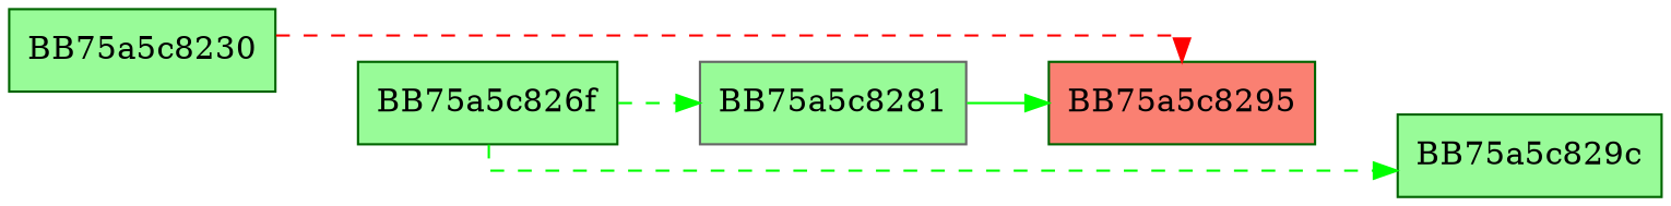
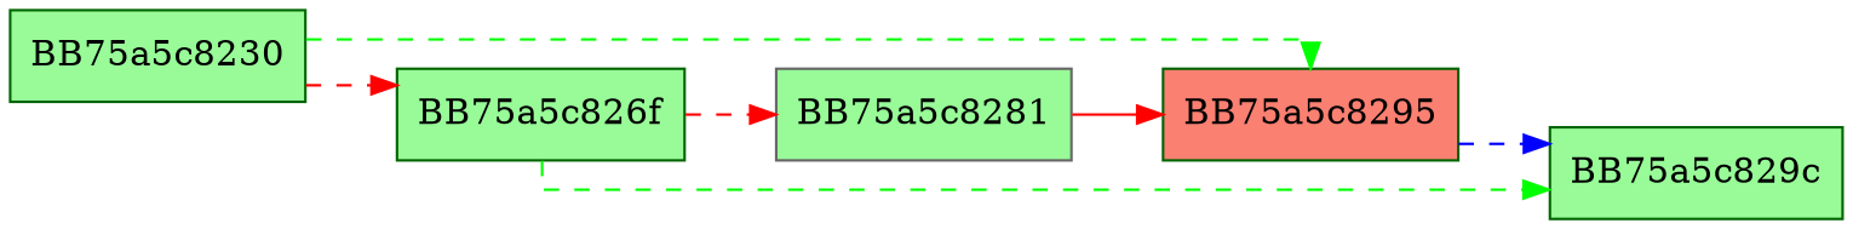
  digraph {
    rankdir=LR
    splines=ortho
    node [color=darkgreen fillcolor=palegreen shape=box style=filled]
    edge [color=red style=dashed]
    BB75a5c8295 [fillcolor=salmon]
    BB75a5c8230
    BB75a5c826f
    BB75a5c829c
    BB75a5c8281 [color=gray40]
-   BB75a5c8230 -> BB75a5c8295
+   BB75a5c8295 -> BB75a5c829c [color=blue]
+   BB75a5c8230 -> BB75a5c8295 [color=green]
+   BB75a5c8230 -> BB75a5c826f
    BB75a5c826f -> BB75a5c829c [color=green]
-   BB75a5c826f -> BB75a5c8281 [color=green]
-   BB75a5c8281 -> BB75a5c8295 [color=green style=solid]
+   BB75a5c826f -> BB75a5c8281
+   BB75a5c8281 -> BB75a5c8295 [style=solid]
  }
